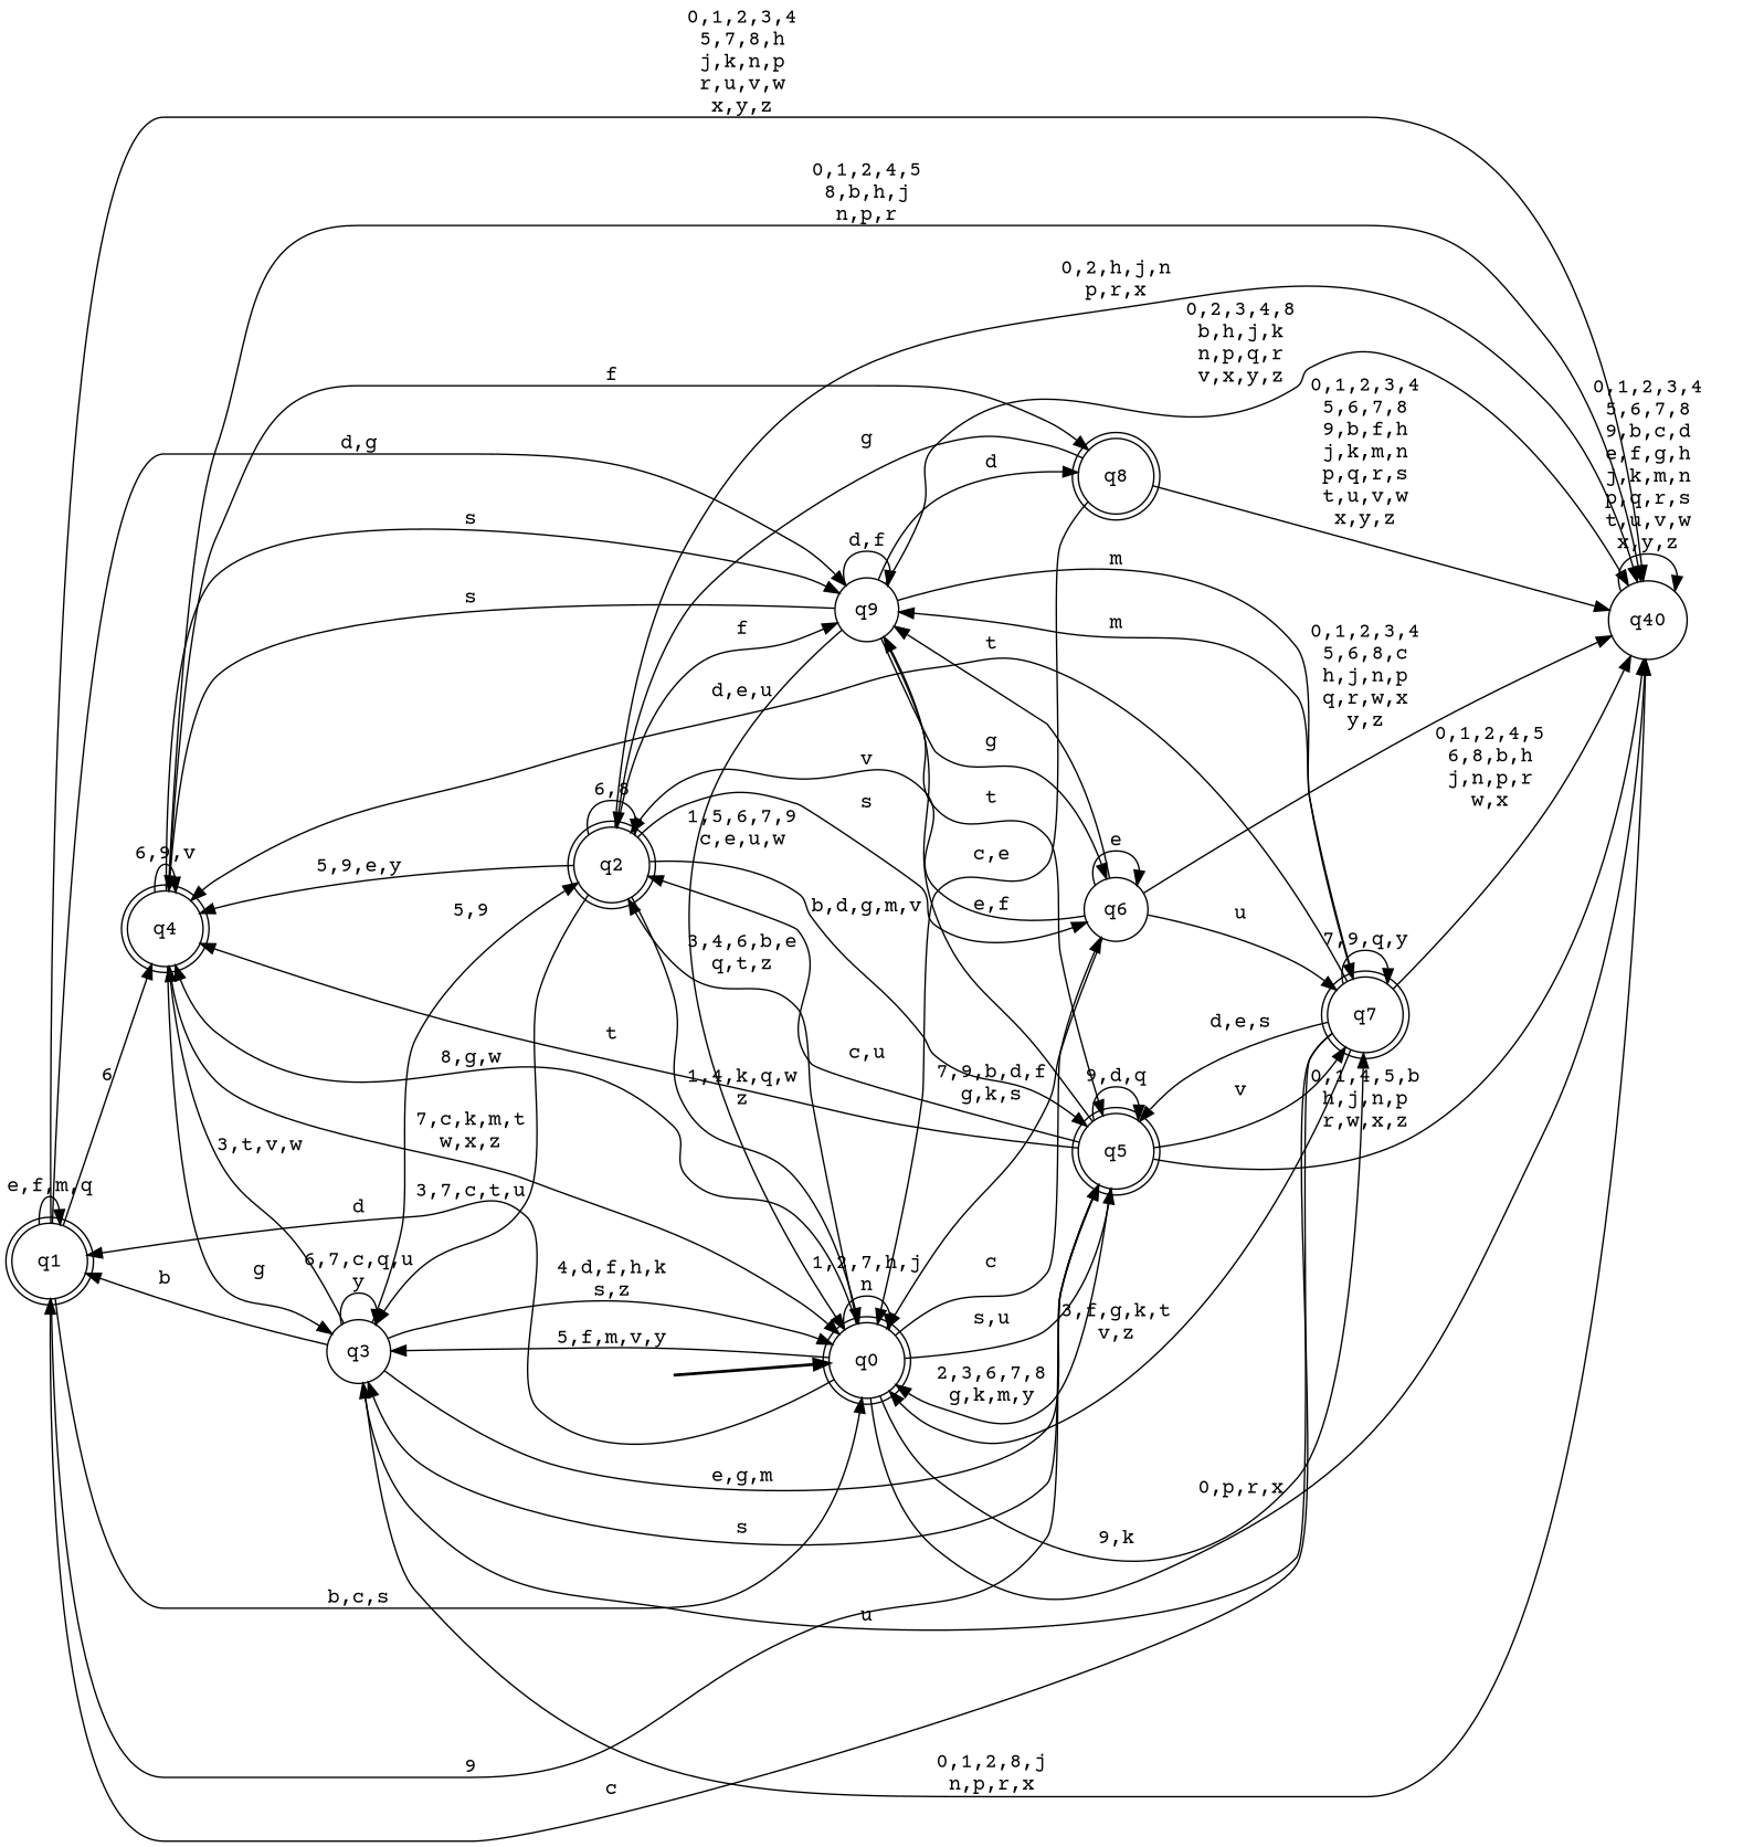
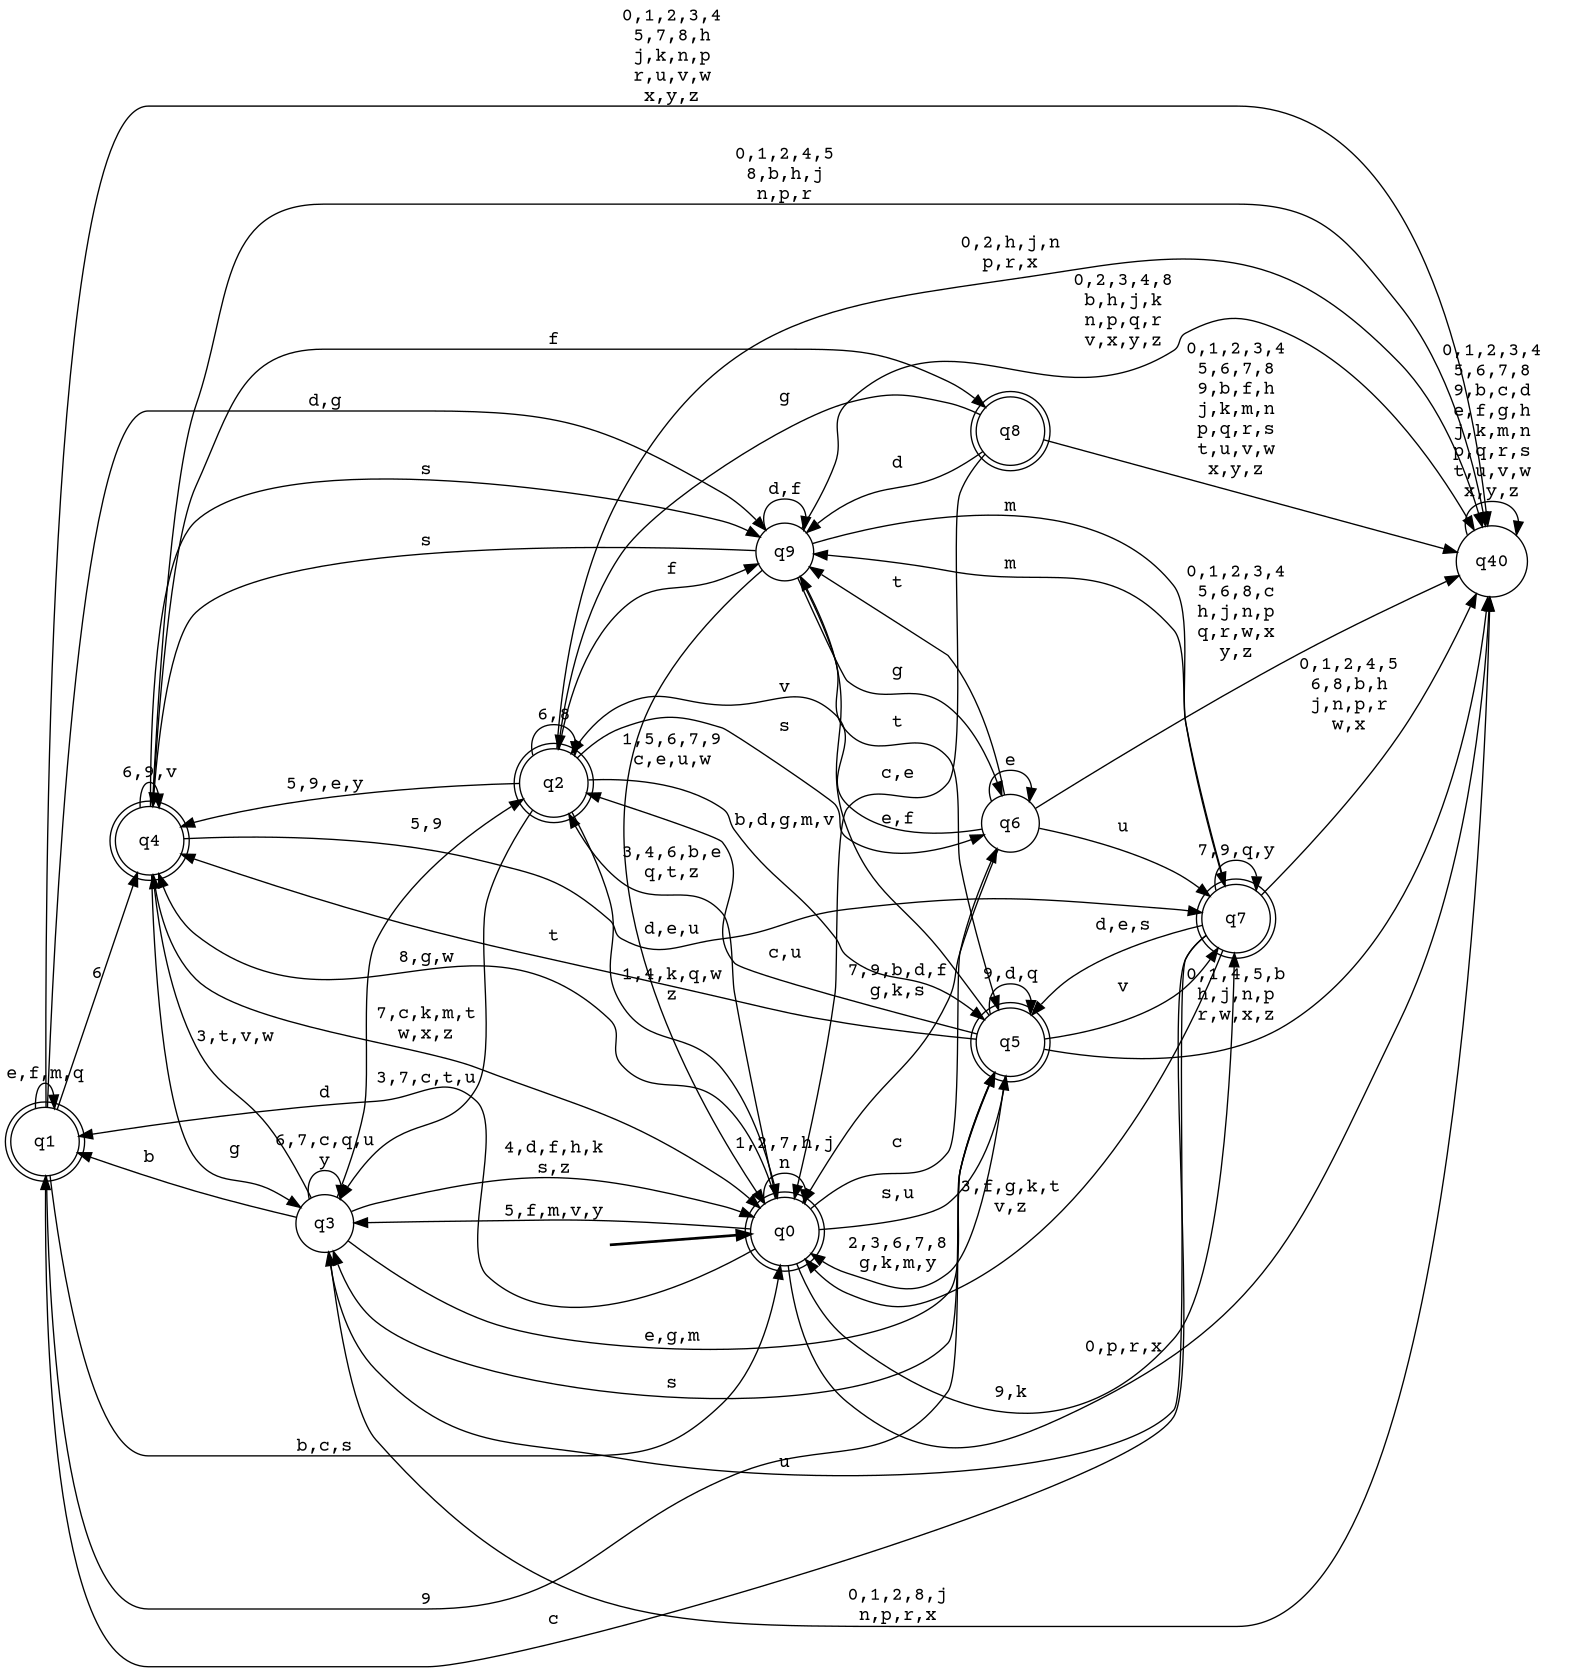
  digraph {
    fontname="Courier Prime"
    rankdir=LR
    node [fontname="Courier Prime" shape=doublecircle style="rounded,filled" color=black fillcolor=white]
    edge [fontname="Courier Prime"]
    __start0 [height=0 shape=none style=invis width=0 color="" fillcolor=""]
    n2 [label=q0]
    n3 [label=q1]
    n4 [label=q2]
    n5 [label=q3 shape=circle style=filled]
    n6 [label=q4]
    n7 [label=q5]
    n8 [label=q6 shape=circle style=filled]
    n9 [label=q7]
    n10 [label=q40 shape=circle style=filled]
    n11 [label=q9 shape=circle style=filled]
    n12 [label=q8]
    subgraph cluster_1 {
      nodesep=0.15
      ranksep=0.15
      style=invis
      __start0
      n2
    }
    __start0 -> n2 [penwidth=2]
    n2 -> n2 [label="1,2,7,h,j\nn"]
    n2 -> n3 [label=d]
    n2 -> n4 [label="3,4,6,b,e\nq,t,z"]
    n2 -> n5 [label="5,f,m,v,y"]
    n2 -> n6 [label="8,g,w"]
    n2 -> n7 [label="s,u"]
    n2 -> n8 [label=c]
    n2 -> n9 [label="9,k"]
    n2 -> n10 [label="0,p,r,x"]
    n3 -> n2 [label="b,c,s"]
    n3 -> n3 [label="e,f,m,q"]
    n3 -> n6 [label=6]
    n3 -> n7 [label=9]
    n3 -> n10 [label="0,1,2,3,4\n5,7,8,h\nj,k,n,p\nr,u,v,w\nx,y,z"]
    n3 -> n11 [label="d,g"]
    n4 -> n2 [label="1,4,k,q,w\nz"]
    n4 -> n4 [label="6,8"]
    n4 -> n5 [label="3,7,c,t,u"]
    n4 -> n6 [label="5,9,e,y"]
    n4 -> n7 [label="b,d,g,m,v"]
    n4 -> n8 [label=s]
    n4 -> n10 [label="0,2,h,j,n\np,r,x"]
    n4 -> n11 [label=f]
    n5 -> n2 [label="4,d,f,h,k\ns,z"]
    n5 -> n3 [label=b]
    n5 -> n4 [label="5,9"]
    n5 -> n5 [label="6,7,c,q,u\ny"]
    n5 -> n6 [label="3,t,v,w"]
    n5 -> n7 [label="e,g,m"]
    n5 -> n10 [label="0,1,2,8,j\nn,p,r,x"]
    n6 -> n2 [label="7,c,k,m,t\nw,x,z"]
    n6 -> n5 [label=g]
    n6 -> n6 [label="6,9,v"]
-   n9 -> n6 [label="d,e,u"]
+   n6 -> n9 [label="d,e,u"]
    n6 -> n10 [label="0,1,2,4,5\n8,b,h,j\nn,p,r"]
    n6 -> n11 [label=s]
    n6 -> n12 [label=f]
    n7 -> n2 [label="2,3,6,7,8\ng,k,m,y"]
    n7 -> n4 [label="c,u"]
    n7 -> n5 [label=s]
    n7 -> n6 [label=t]
    n7 -> n7 [label="9,d,q"]
    n7 -> n9 [label=v]
    n7 -> n10 [label="0,1,4,5,b\nh,j,n,p\nr,w,x,z"]
    n7 -> n11 [label="e,f"]
    n8 -> n2 [label="7,9,b,d,f\ng,k,s"]
    n8 -> n4 [label=v]
    n8 -> n8 [label=e]
    n8 -> n9 [label=u]
    n8 -> n10 [label="0,1,2,3,4\n5,6,8,c\nh,j,n,p\nq,r,w,x\ny,z"]
    n8 -> n11 [label=t]
    n9 -> n2 [label="3,f,g,k,t\nv,z"]
    n9 -> n3 [label=c]
    n9 -> n5 [label=u]
    n9 -> n7 [label="d,e,s"]
    n9 -> n9 [label="7,9,q,y"]
    n9 -> n10 [label="0,1,2,4,5\n6,8,b,h\nj,n,p,r\nw,x"]
    n9 -> n11 [label=m]
    n10 -> n10 [label="0,1,2,3,4\n5,6,7,8\n9,b,c,d\ne,f,g,h\nj,k,m,n\np,q,r,s\nt,u,v,w\nx,y,z"]
    n11 -> n2 [label="1,5,6,7,9\nc,e,u,w"]
    n11 -> n6 [label=s]
    n11 -> n7 [label=t]
    n11 -> n8 [label=g]
    n11 -> n9 [label=m]
    n11 -> n10 [label="0,2,3,4,8\nb,h,j,k\nn,p,q,r\nv,x,y,z"]
    n11 -> n11 [label="d,f"]
    n12 -> n2 [label="c,e"]
    n12 -> n4 [label=g]
    n12 -> n10 [label="0,1,2,3,4\n5,6,7,8\n9,b,f,h\nj,k,m,n\np,q,r,s\nt,u,v,w\nx,y,z"]
-   n11 -> n12 [label=d]
+   n12 -> n11 [label=d]
  }
